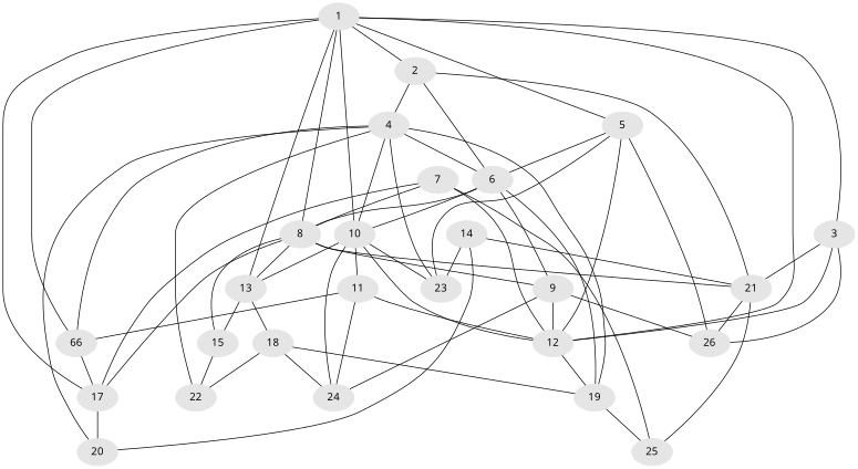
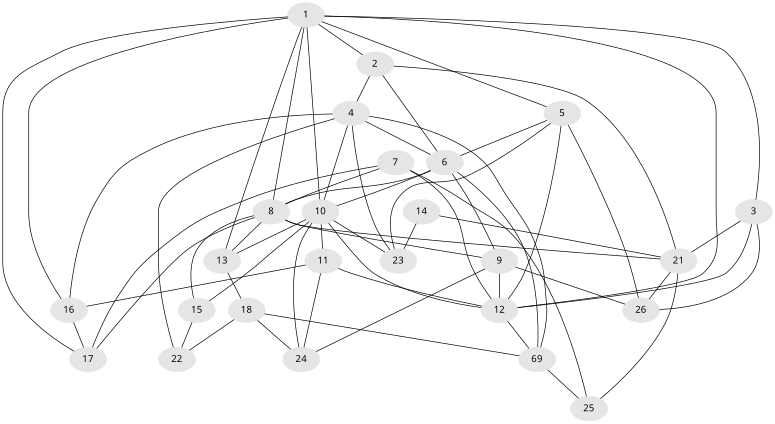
  graph {
    fontname="Noto Sans"
    node [color=gray90 fontname="Noto Sans" style=filled]
    edge [fontname="Noto Sans" weight=1.0]
    1
    2
    3
    5
    8
    10
    12
    13
-   16 [label=66]
+   16
    17
    4
    6
    21
    26
    23
    9
    15
    24
    11
-   19
+   19 [label=69]
    18
-   20
    22
    25
    7
    14
    1 -- 2
    1 -- 3
    1 -- 5 [weight=2.0]
    1 -- 8 [weight=2.0]
    1 -- 10 [weight=2.0]
    1 -- 12
    1 -- 13
    1 -- 16
    1 -- 17
    2 -- 4
    2 -- 6
    2 -- 21
    3 -- 12
    3 -- 21
    3 -- 26
    5 -- 12 [weight=3.0]
    5 -- 6
    5 -- 26
    5 -- 23
    8 -- 13
    8 -- 17
    8 -- 21 [weight=2.0]
    8 -- 9
    8 -- 15
    10 -- 12
    10 -- 13
    10 -- 23
-   13 -- 15
+   10 -- 15
    10 -- 24
    10 -- 11
    12 -- 19
    13 -- 18
    16 -- 17
-   17 -- 20
    4 -- 10
    4 -- 16
    4 -- 6 [weight=2.0]
    4 -- 23
    4 -- 19
-   4 -- 20
    4 -- 22 [weight=2.0]
    6 -- 8
    6 -- 10
    6 -- 9
    6 -- 19
    21 -- 26
    21 -- 25
    9 -- 12
    9 -- 26
    9 -- 24
    15 -- 22
    11 -- 12
    11 -- 16
    11 -- 24
    19 -- 25
    18 -- 24
    18 -- 19
    18 -- 22
    7 -- 8
    7 -- 12
    7 -- 17
    7 -- 25
    14 -- 21 [weight=2.0]
    14 -- 23
-   14 -- 20
  }
